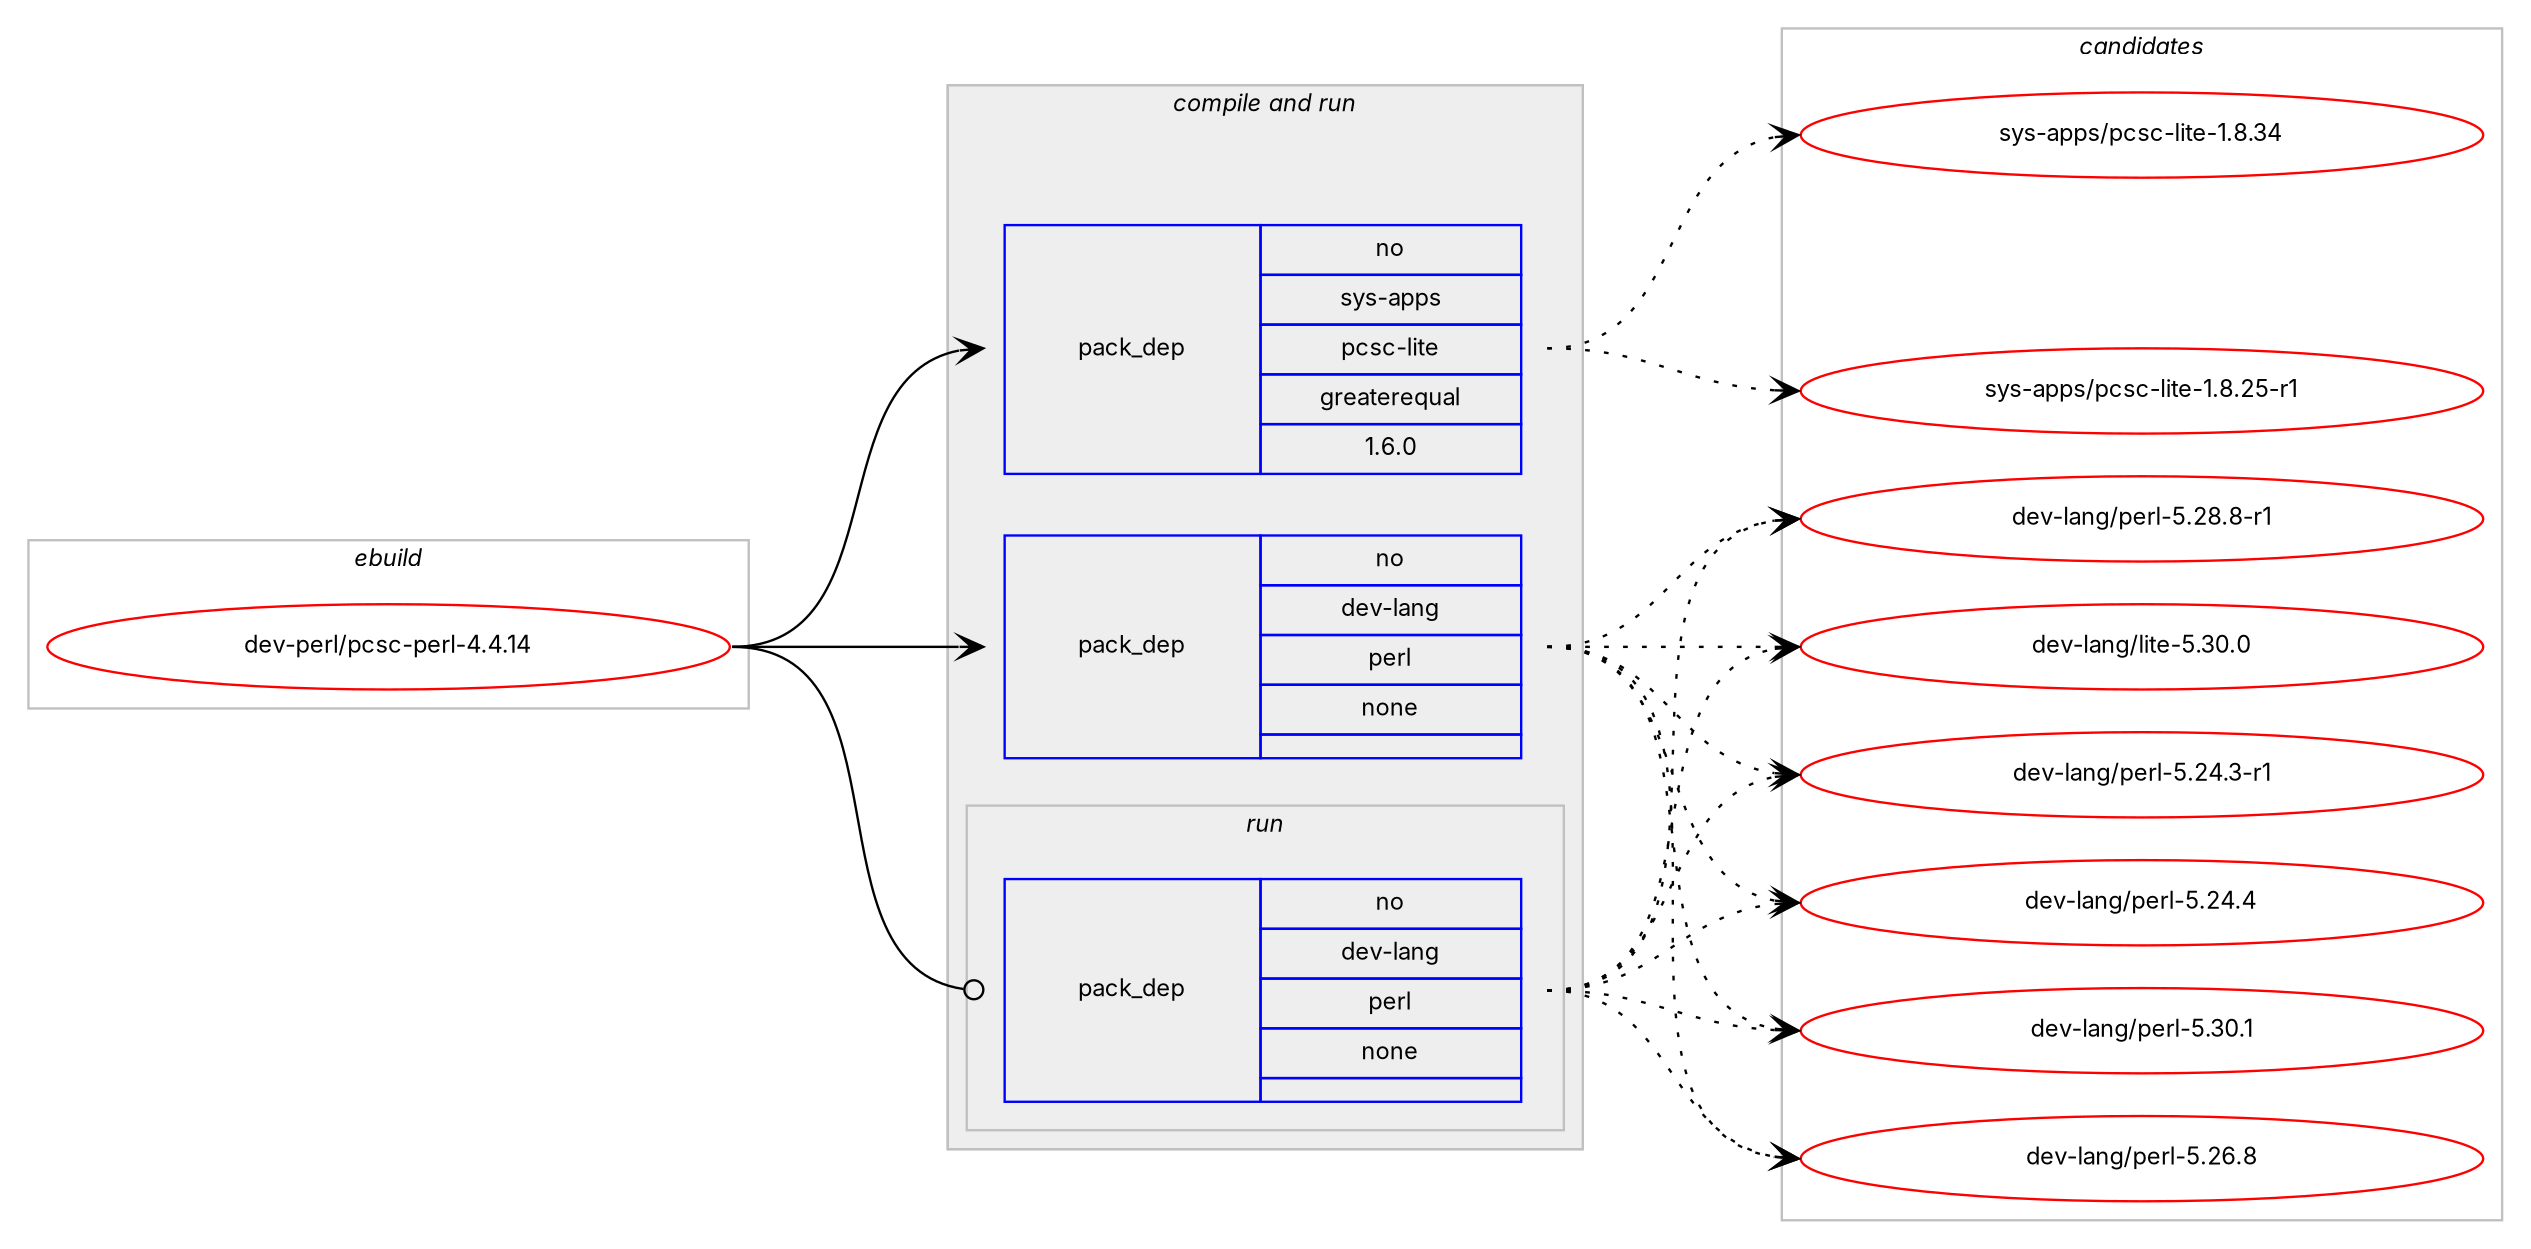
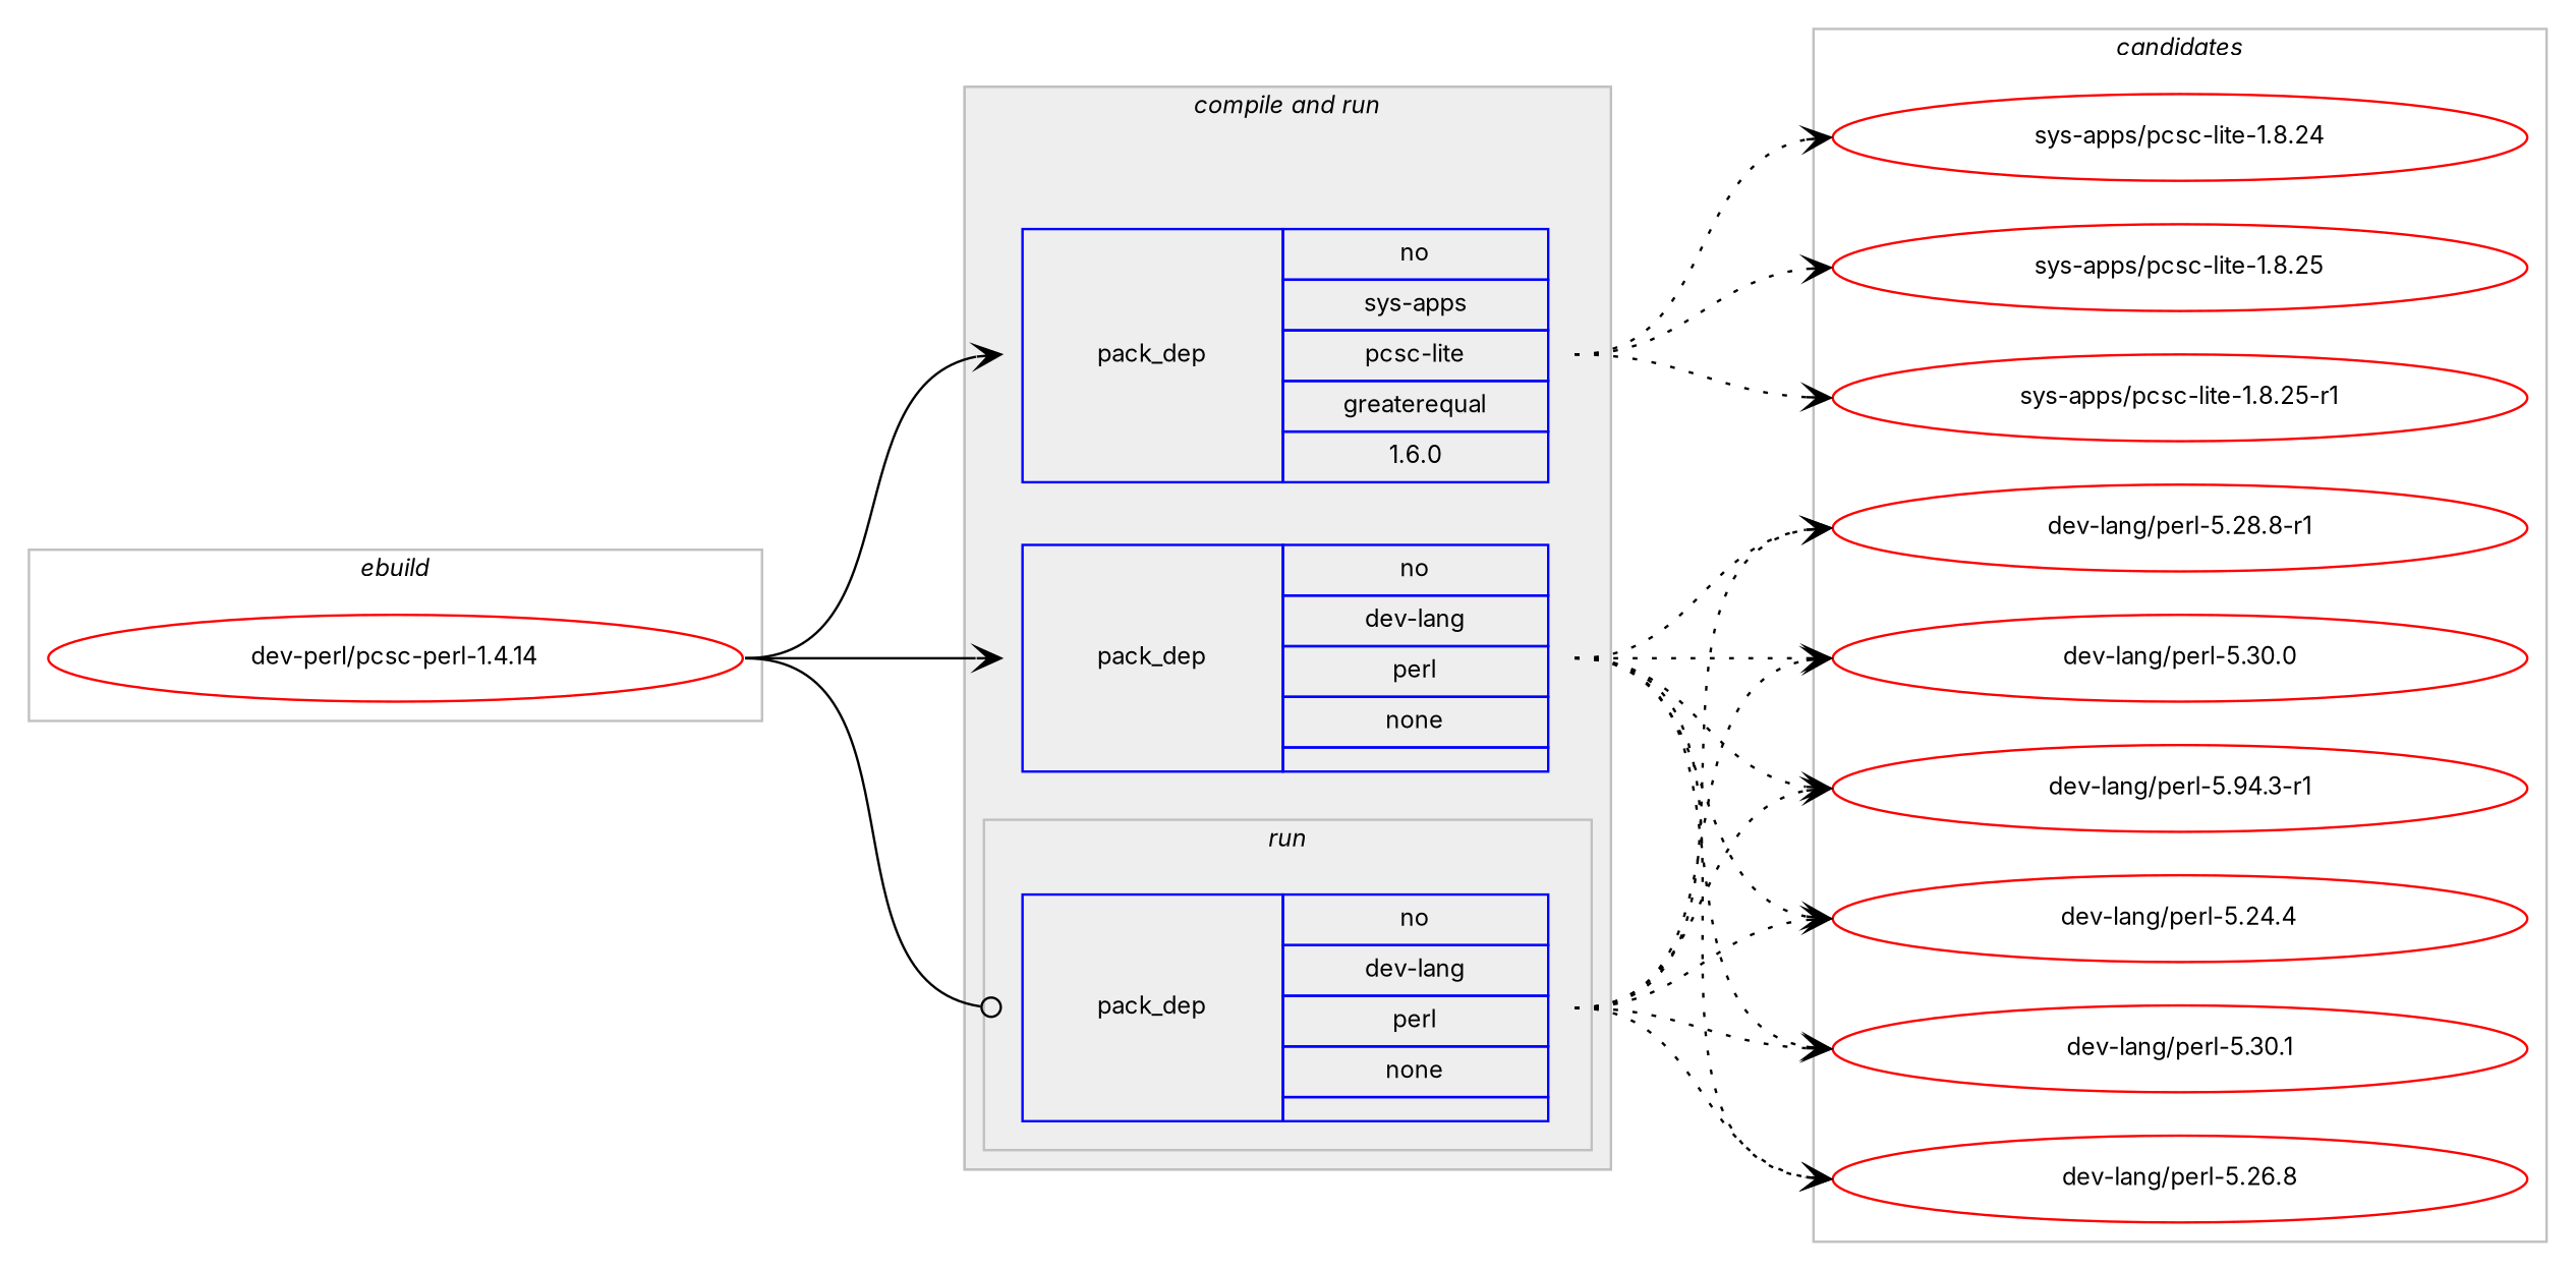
  digraph {
    compound=true
    concentrate=true
    fontname=Inter
    fontsize=10
    newrank=true
    rankdir=LR
    ranksep=1.5
    node [color=red fontname=Inter fontsize=10]
    edge [arrowhead=vee fontname=Inter headport=w style=dotted tailport=e weight=100]
-   n1 [label="dev-perl/pcsc-perl-4.4.14" width=4]
+   n1 [label="dev-perl/pcsc-perl-1.4.14" width=4]
    n2 [color=blue label=<<TABLE BORDER="0" CELLBORDER="1" CELLSPACING="0" CELLPADDING="4" WIDTH="220"><TR><TD ROWSPAN="6" CELLPADDING="30">pack_dep</TD></TR><TR><TD WIDTH="110">no</TD></TR><TR><TD>dev-lang</TD></TR><TR><TD>perl</TD></TR><TR><TD>none</TD></TR><TR><TD></TD></TR></TABLE>> shape=none]
    n3 [color=blue label=<<TABLE BORDER="0" CELLBORDER="1" CELLSPACING="0" CELLPADDING="4" WIDTH="220"><TR><TD ROWSPAN="6" CELLPADDING="30">pack_dep</TD></TR><TR><TD WIDTH="110">no</TD></TR><TR><TD>sys-apps</TD></TR><TR><TD>pcsc-lite</TD></TR><TR><TD>greaterequal</TD></TR><TR><TD>1.6.0</TD></TR></TABLE>> shape=none]
    n4 [color=blue label=<<TABLE BORDER="0" CELLBORDER="1" CELLSPACING="0" CELLPADDING="4" WIDTH="220"><TR><TD ROWSPAN="6" CELLPADDING="30">pack_dep</TD></TR><TR><TD WIDTH="110">no</TD></TR><TR><TD>dev-lang</TD></TR><TR><TD>perl</TD></TR><TR><TD>none</TD></TR><TR><TD></TD></TR></TABLE>> shape=none]
-   n5 [label="dev-lang/perl-5.24.3-r1" width=4]
+   n5 [label="dev-lang/perl-5.94.3-r1" width=4]
    n6 [label="dev-lang/perl-5.24.4" width=4]
    n7 [label="dev-lang/perl-5.26.8" width=4]
    n8 [label="dev-lang/perl-5.28.8-r1" width=4]
-   n9 [label="dev-lang/lite-5.30.0" width=4]
+   n9 [label="dev-lang/perl-5.30.0" width=4]
    n10 [label="dev-lang/perl-5.30.1" width=4]
-   n11 [label="sys-apps/pcsc-lite-1.8.34" width=4]
+   n11 [label="sys-apps/pcsc-lite-1.8.24" width=4]
+   n12 [label="sys-apps/pcsc-lite-1.8.25" width=4]
    n13 [label="sys-apps/pcsc-lite-1.8.25-r1" width=4]
    subgraph cluster_1 {
      color=gray
      label=<<i>ebuild</i>>
      rank=same
      n1
    }
    subgraph cluster_2 {
      color=gray
      label=<<i>dependencies</i>>
      subgraph cluster_3 {
        color=gray
        fillcolor="#eeeeee"
        label=<<i>compile</i>>
        style=filled
        subgraph sub_4 {
          color=gray
          fillcolor="#eeeeee"
          label=<<i>compile</i>>
          style=filled
          n2
        }
        subgraph sub_5 {
          color=gray
          fillcolor="#eeeeee"
          label=<<i>compile</i>>
          style=filled
          n3
        }
      }
      subgraph cluster_6 {
        color=gray
        fillcolor="#eeeeee"
        label=<<i>compile and run</i>>
        style=filled
      }
      subgraph cluster_7 {
        color=gray
        fillcolor="#eeeeee"
        label=<<i>run</i>>
        style=filled
        subgraph sub_8 {
          color=gray
          fillcolor="#eeeeee"
          label=<<i>run</i>>
          style=filled
          n4
        }
      }
    }
    subgraph cluster_9 {
      color=gray
      label=<<i>candidates</i>>
      rank=same
      subgraph sub_10 {
        color=black
        label=<<i>candidates</i>>
        nodesep=1
        rank=same
        n5
        n6
        n7
        n8
        n9
        n10
      }
      subgraph sub_11 {
        color=black
        label=<<i>candidates</i>>
        nodesep=1
        rank=same
        n11
+       n12
        n13
      }
      subgraph sub_12 {
        color=black
        label=<<i>candidates</i>>
        nodesep=1
        rank=same
        n5
        n6
        n7
        n8
        n9
        n10
      }
    }
    n1 -> n2 [style=solid weight=20]
    n1 -> n3 [style=solid weight=20]
    n1 -> n4 [arrowhead=odot style=solid weight=20]
    n2 -> n5
    n2 -> n6
    n2 -> n7
    n2 -> n8
    n2 -> n9
    n2 -> n10
    n3 -> n11
+   n3 -> n12
    n3 -> n13
    n4 -> n5
    n4 -> n6
    n4 -> n7
    n4 -> n8
    n4 -> n9
    n4 -> n10
  }
